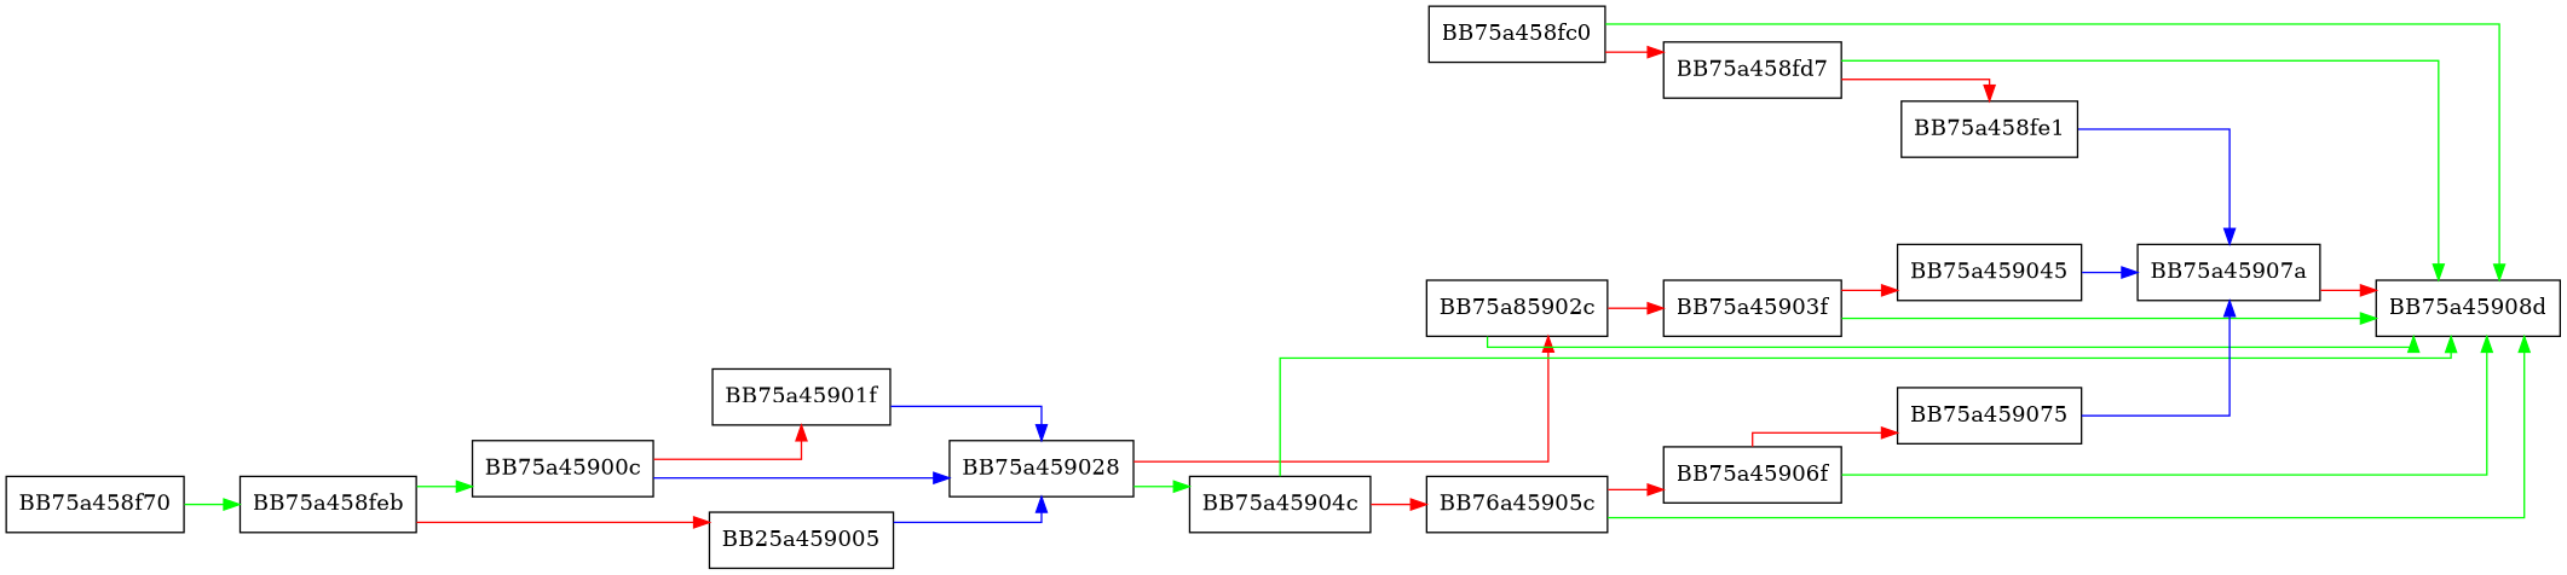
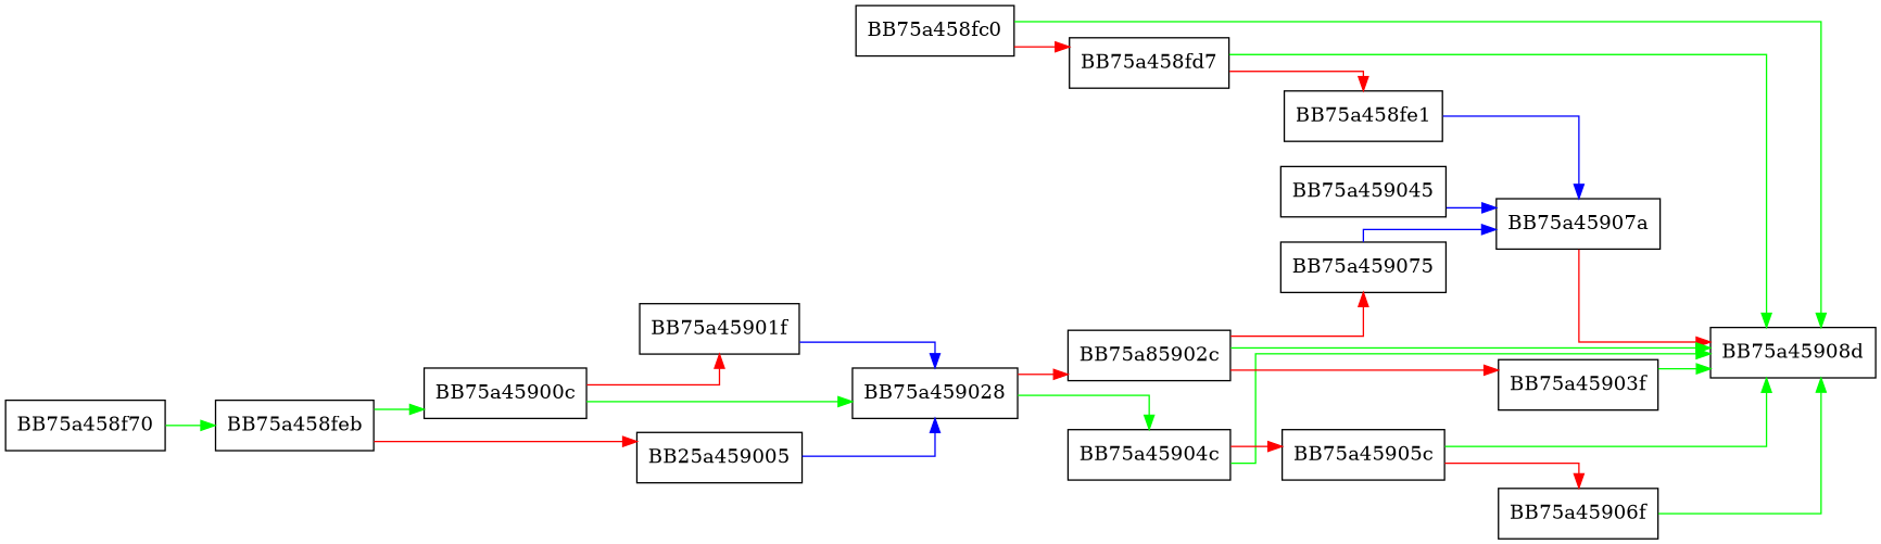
  digraph {
    rankdir=LR
    splines=ortho
    node [shape=box]
    edge [color=green]
    BB75a458f70
    BB75a458feb
    BB75a45900c
    n4 [label=BB25a459005]
    BB75a458fc0
    BB75a45908d
    BB75a458fd7
    BB75a459028
    BB75a45901f
    BB75a458fe1
    BB75a45907a
    BB75a45904c
    n13 [label=BB75a85902c]
-   BB75a45905c [label=BB76a45905c]
+   BB75a45905c
    BB75a45903f
    BB75a45906f
    BB75a459045
    BB75a459075
    BB75a458f70 -> BB75a458feb
    BB75a458feb -> BB75a45900c
    BB75a458feb -> n4 [color=red]
-   BB75a45900c -> BB75a459028 [color=blue]
+   BB75a45900c -> BB75a459028
    BB75a45900c -> BB75a45901f [color=red]
    n4 -> BB75a459028 [color=blue]
    BB75a458fc0 -> BB75a45908d
    BB75a458fc0 -> BB75a458fd7 [color=red]
    BB75a458fd7 -> BB75a45908d
    BB75a458fd7 -> BB75a458fe1 [color=red]
    BB75a459028 -> BB75a45904c
    BB75a459028 -> n13 [color=red]
    BB75a45901f -> BB75a459028 [color=blue]
    BB75a458fe1 -> BB75a45907a [color=blue]
    BB75a45907a -> BB75a45908d [color=red]
    BB75a45904c -> BB75a45908d
    BB75a45904c -> BB75a45905c [color=red]
    n13 -> BB75a45908d
    n13 -> BB75a45903f [color=red]
    BB75a45905c -> BB75a45908d
    BB75a45905c -> BB75a45906f [color=red]
    BB75a45903f -> BB75a45908d
-   BB75a45903f -> BB75a459045 [color=red]
    BB75a45906f -> BB75a45908d
-   BB75a45906f -> BB75a459075 [color=red]
+   n13 -> BB75a459075 [color=red]
    BB75a459045 -> BB75a45907a [color=blue]
    BB75a459075 -> BB75a45907a [color=blue]
  }
